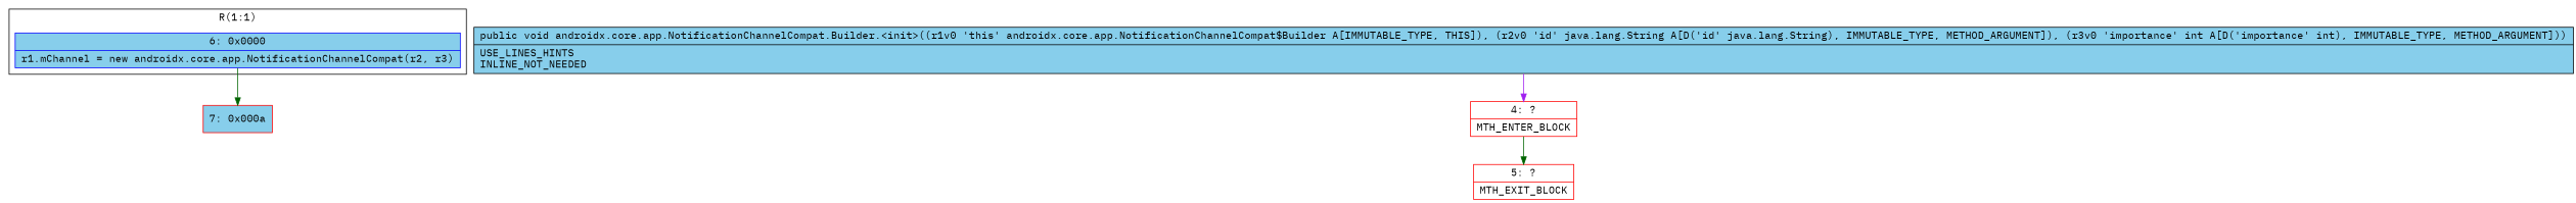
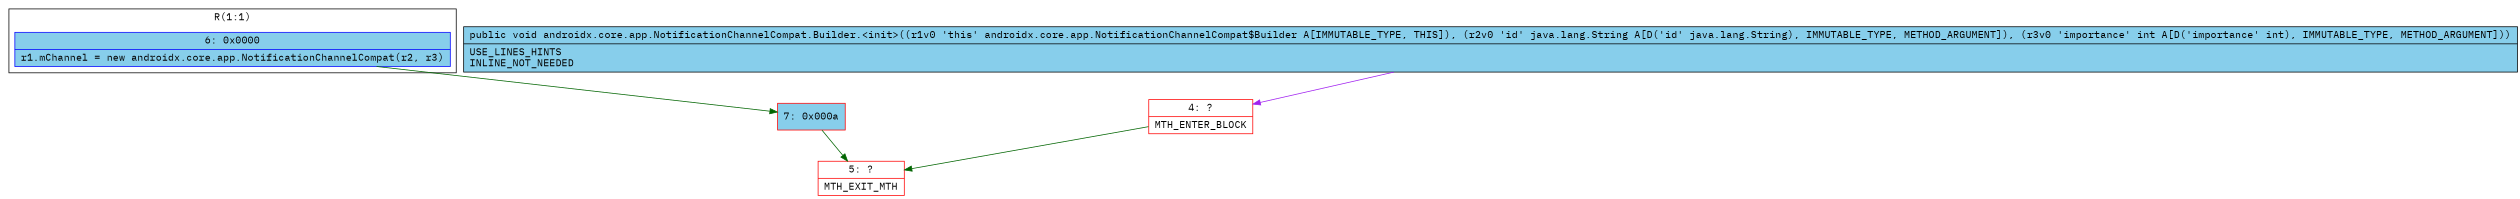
  digraph {
    fontname="IBM Plex Mono"
    node [color=red fillcolor=skyblue fontname="IBM Plex Mono" shape=record style=filled]
    edge [color=darkgreen fontname="IBM Plex Mono"]
    n1 [color=blue label="{6\:\ 0x0000|r1.mChannel = new androidx.core.app.NotificationChannelCompat(r2, r3)\l}"]
    n2 [label="{7\:\ 0x000a}"]
-   n3 [fillcolor=white label="{5\:\ ?|MTH_EXIT_BLOCK\l}"]
+   n3 [fillcolor=white label="{5\:\ ?|MTH_EXIT_MTH\l}"]
    n4 [fillcolor=white label="{4\:\ ?|MTH_ENTER_BLOCK\l}"]
    n5 [label="{public void androidx.core.app.NotificationChannelCompat.Builder.\<init\>((r1v0 'this' androidx.core.app.NotificationChannelCompat$Builder A[IMMUTABLE_TYPE, THIS]), (r2v0 'id' java.lang.String A[D('id' java.lang.String), IMMUTABLE_TYPE, METHOD_ARGUMENT]), (r3v0 'importance' int A[D('importance' int), IMMUTABLE_TYPE, METHOD_ARGUMENT]))  | USE_LINES_HINTS\lINLINE_NOT_NEEDED\l}" color=""]
    subgraph cluster_1 {
      label="R(1:1)"
      n1
    }
    n1 -> n2
+   n2 -> n3
    n4 -> n3
    n5 -> n4 [color=purple]
  }
